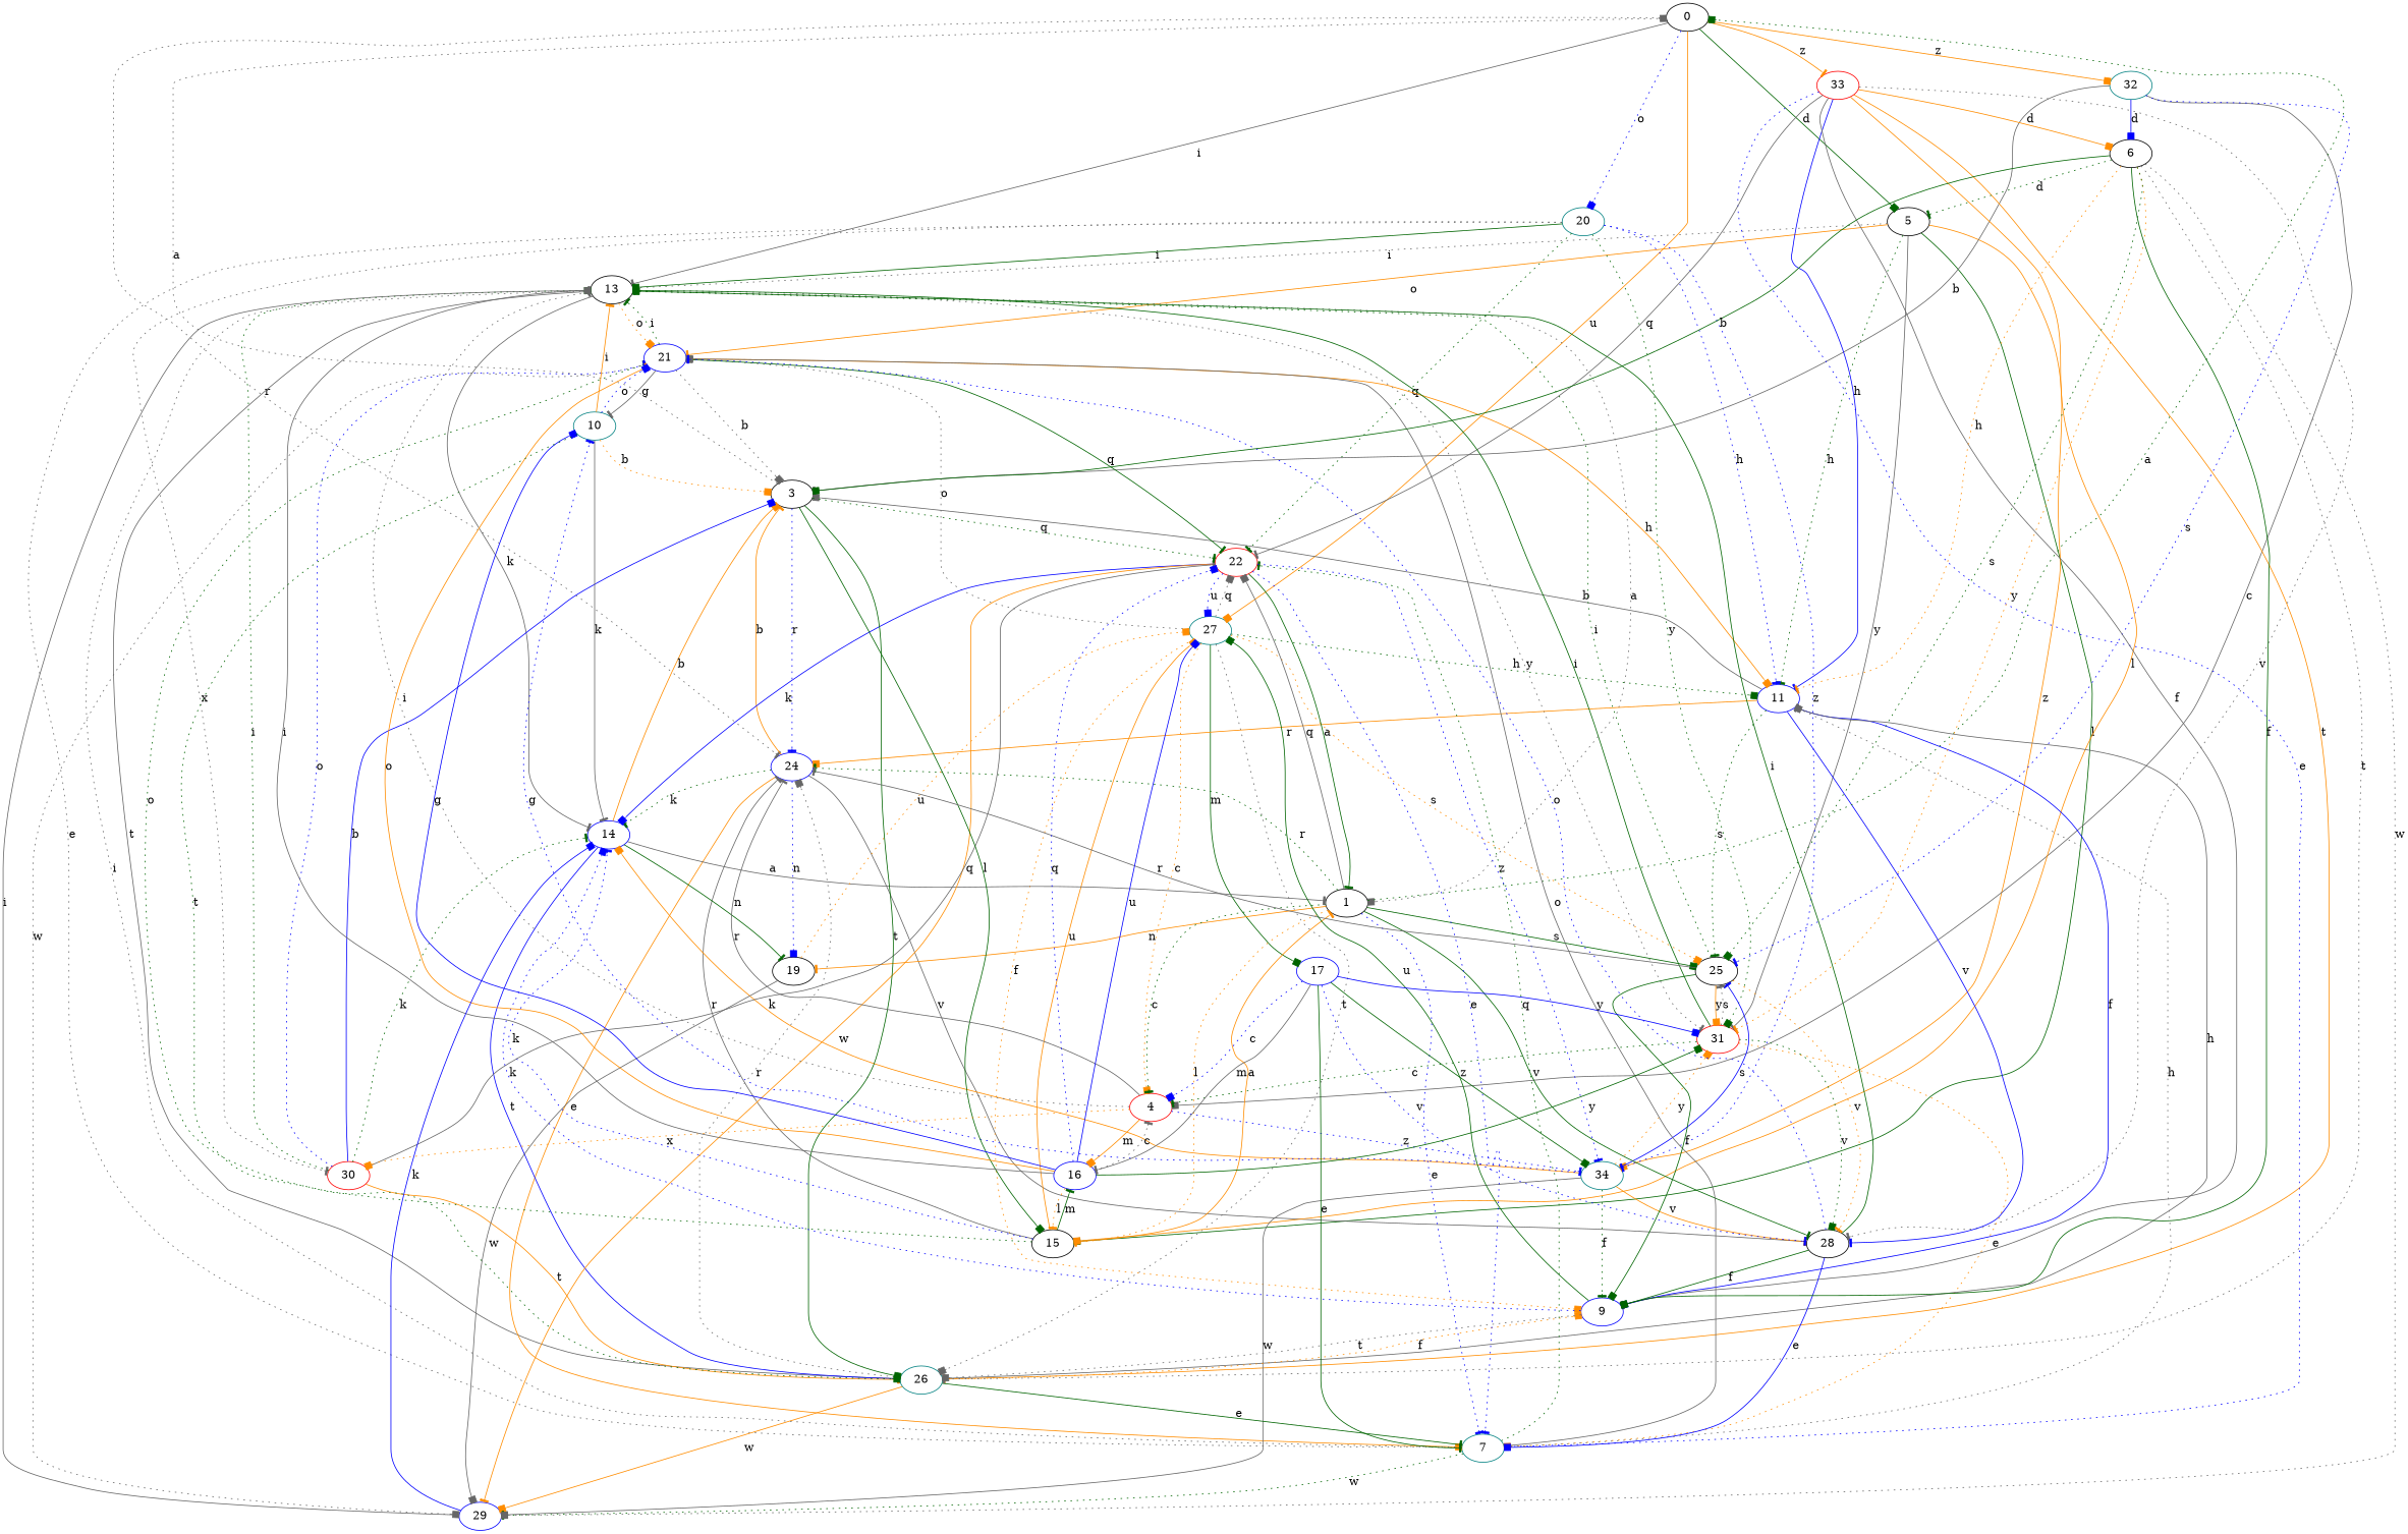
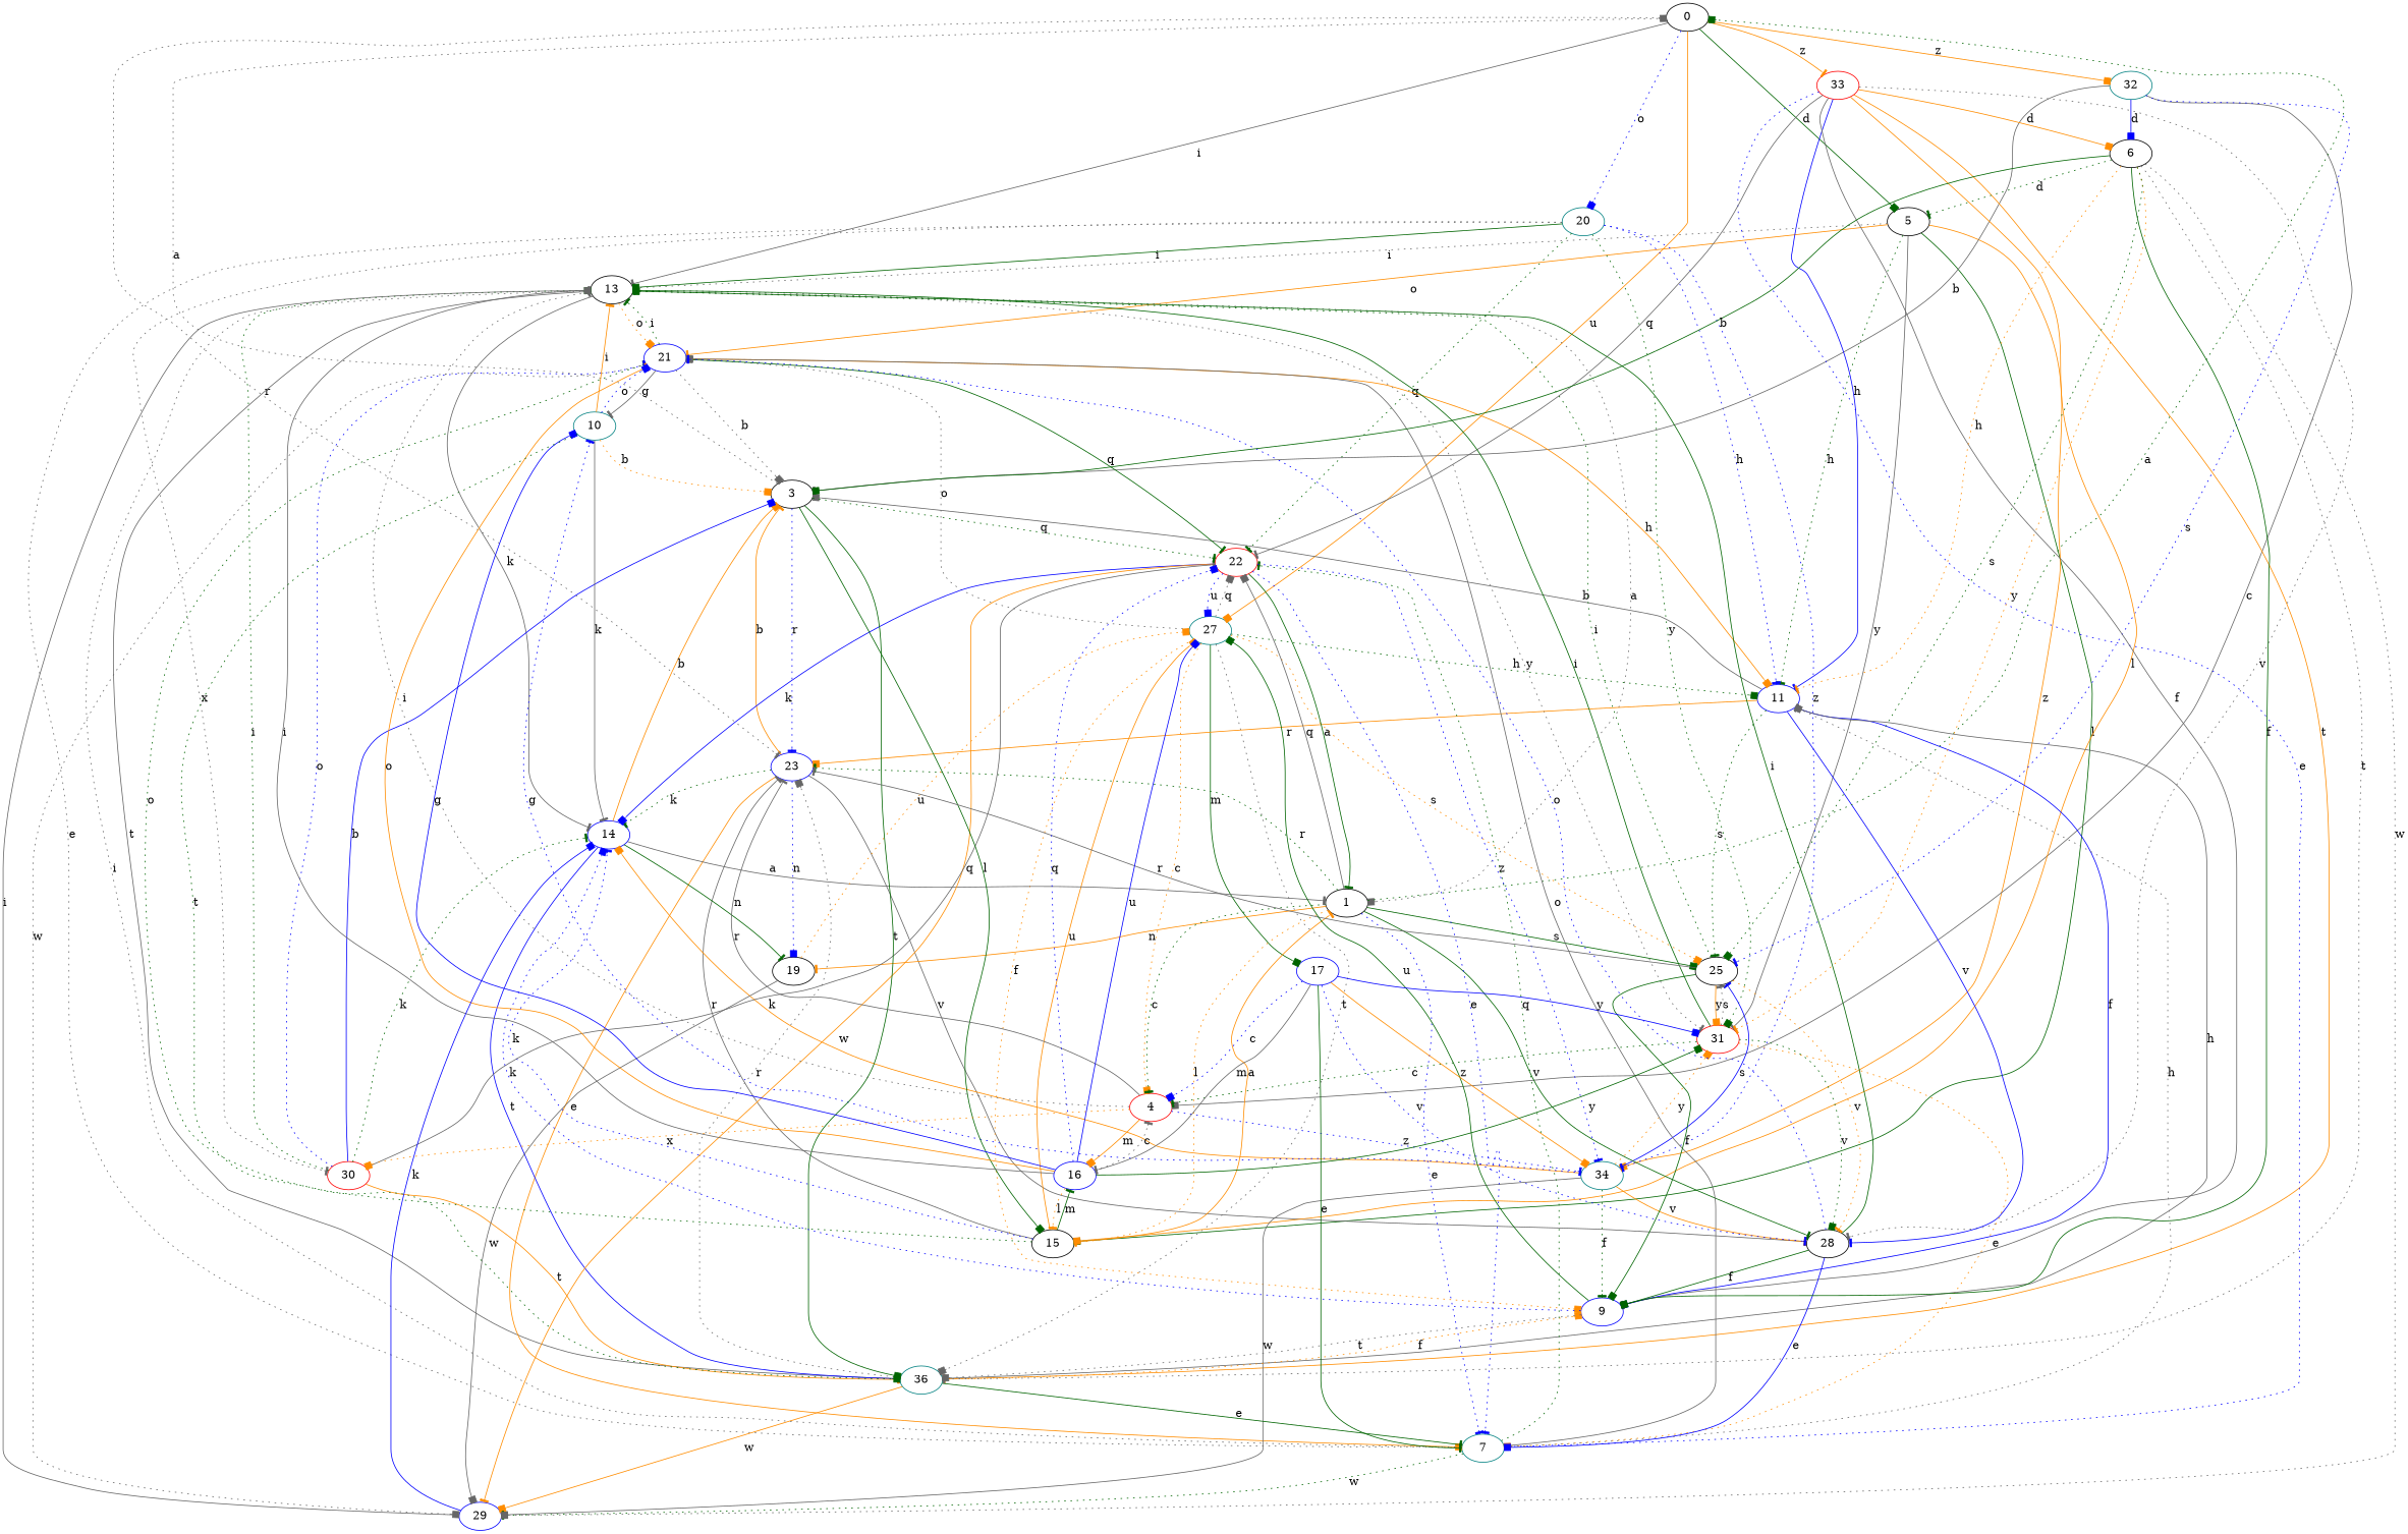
  strict digraph {
    node [color=black]
    edge [arrowhead=tee color=gray40 style=solid]
    0
    5
    13
    20 [color=teal]
-   23 [color=blue label=24]
+   23 [color=blue]
    27 [color=teal]
    32 [color=teal]
    33 [color=red]
    15
    34 [color=teal]
    11 [color=blue]
    21 [color=blue]
    31 [color=red]
    1
-   26 [color=teal]
+   26 [color=teal label=36]
    14 [color=blue]
    7 [color=teal]
    22 [color=red]
    30 [color=red]
    19
    28
    3
    4 [color=red]
    25
    9 [color=blue]
    17 [color=blue]
    6
    16 [color=blue]
    29 [color=blue]
    10 [color=teal]
    0 -> 5 [arrowhead=box color=darkgreen label=d]
    0 -> 13 [label=i]
    0 -> 20 [arrowhead=box color=blue label=o style=dotted]
    0 -> 23 [label=r style=dotted]
    0 -> 27 [arrowhead=box color=darkorange label=u]
    0 -> 32 [arrowhead=box color=darkorange label=z]
    0 -> 33 [color=darkorange label=z]
    5 -> 13 [label=i style=dotted]
    5 -> 15 [arrowhead=box color=darkgreen label=l]
    5 -> 34 [arrowhead=box color=darkorange label=z]
    5 -> 11 [color=darkgreen label=h style=dotted]
    5 -> 21 [color=darkorange label=o]
    5 -> 31 [label=y]
    13 -> 21 [arrowhead=box color=darkorange label=o style=dotted]
    13 -> 31 [label=y style=dotted]
    13 -> 1 [arrowhead=box label=a style=dotted]
    13 -> 26 [label=t]
    13 -> 14 [label=k]
    20 -> 13 [arrowhead=box color=darkgreen label=i]
    20 -> 34 [color=blue label=z style=dotted]
    20 -> 11 [color=blue label=h style=dotted]
    20 -> 31 [arrowhead=box color=darkgreen label=y style=dotted]
    20 -> 7 [label=e style=dotted]
    20 -> 22 [color=darkgreen label=q style=dotted]
    20 -> 30 [label=x style=dotted]
    23 -> 14 [color=darkgreen label=k style=dotted]
    23 -> 7 [arrowhead=box color=darkorange label=e]
    23 -> 19 [arrowhead=box color=blue label=n style=dotted]
    23 -> 28 [label=v]
    23 -> 3 [color=darkorange label=b]
    27 -> 11 [arrowhead=box color=darkgreen label=h style=dotted]
    27 -> 21 [arrowhead=box label=o style=dotted]
    27 -> 26 [arrowhead=box label=t style=dotted]
    27 -> 22 [arrowhead=box label=q style=dotted]
    27 -> 4 [arrowhead=box color=darkorange label=c style=dotted]
    27 -> 25 [arrowhead=box color=darkorange label=s style=dotted]
    27 -> 9 [arrowhead=box color=darkorange label=f style=dotted]
    27 -> 17 [arrowhead=box color=darkgreen label=m]
    32 -> 3 [label=b]
    32 -> 4 [arrowhead=box label=c]
    32 -> 25 [color=blue label=s style=dotted]
    32 -> 6 [arrowhead=box color=blue label=d]
    33 -> 15 [arrowhead=box color=darkorange label=l]
    33 -> 11 [color=blue label=h]
    33 -> 26 [color=darkorange label=t]
    33 -> 7 [arrowhead=box color=blue label=e style=dotted]
    33 -> 22 [label=q]
    33 -> 28 [label=v style=dotted]
    33 -> 9 [label=f]
    33 -> 6 [arrowhead=box color=darkorange label=d]
    15 -> 23 [label=r]
    15 -> 27 [arrowhead=box color=darkorange label=u]
    15 -> 21 [color=darkgreen label=o style=dotted]
    15 -> 1 [color=darkorange label=a]
    15 -> 14 [color=blue label=k style=dotted]
    15 -> 16 [color=darkgreen label=m]
    34 -> 31 [arrowhead=box color=darkorange label=y style=dotted]
    34 -> 14 [arrowhead=box color=darkorange label=k]
    34 -> 28 [color=darkorange label=v]
    34 -> 25 [color=blue label=s]
    34 -> 9 [color=darkgreen label=f style=dotted]
    34 -> 29 [arrowhead=box label=w]
    34 -> 10 [color=blue label=g style=dotted]
    11 -> 23 [arrowhead=box color=darkorange label=r]
    11 -> 28 [color=blue label=v]
    11 -> 3 [arrowhead=box label=b]
    11 -> 25 [color=darkgreen label=s style=dotted]
    11 -> 9 [arrowhead=box color=blue label=f]
    21 -> 13 [color=darkgreen label=i style=dotted]
    21 -> 11 [arrowhead=box color=darkorange label=h]
    21 -> 22 [color=darkgreen label=q]
    21 -> 3 [arrowhead=box label=b style=dotted]
    21 -> 29 [arrowhead=box label=w style=dotted]
    21 -> 10 [label=g]
    31 -> 13 [color=darkgreen label=i]
    31 -> 7 [arrowhead=box color=darkorange label=e style=dotted]
    31 -> 28 [arrowhead=box color=darkgreen label=v style=dotted]
    31 -> 4 [color=darkgreen label=c style=dotted]
    31 -> 25 [label=s style=dotted]
    1 -> 0 [arrowhead=box color=darkgreen label=a style=dotted]
    1 -> 23 [color=darkgreen label=r style=dotted]
    1 -> 15 [color=darkorange label=l style=dotted]
    1 -> 7 [color=blue label=e style=dotted]
    1 -> 22 [arrowhead=box label=q]
    1 -> 19 [color=darkorange label=n]
    1 -> 28 [color=darkgreen label=v]
    1 -> 4 [color=darkgreen label=c style=dotted]
    1 -> 25 [arrowhead=box color=darkgreen label=s]
    26 -> 23 [arrowhead=box label=r style=dotted]
    26 -> 11 [label=h]
    26 -> 7 [color=darkgreen label=e]
    26 -> 9 [arrowhead=box color=darkorange label=f style=dotted]
    26 -> 29 [arrowhead=box color=darkorange label=w]
    14 -> 1 [label=a]
    14 -> 26 [color=blue label=t]
    14 -> 19 [color=darkgreen label=n]
    14 -> 3 [arrowhead=box color=darkorange label=b]
    7 -> 13 [label=i style=dotted]
    7 -> 11 [arrowhead=box label=h style=dotted]
    7 -> 21 [arrowhead=box label=o]
    7 -> 22 [color=darkgreen label=q style=dotted]
    7 -> 29 [color=darkgreen label=w style=dotted]
    22 -> 27 [arrowhead=box color=blue label=u style=dotted]
    22 -> 34 [color=blue label=z style=dotted]
    22 -> 1 [color=darkgreen label=a]
    22 -> 14 [arrowhead=box color=blue label=k]
    22 -> 7 [color=blue label=e style=dotted]
    22 -> 29 [color=darkorange label=w]
    30 -> 13 [arrowhead=box color=darkgreen label=i style=dotted]
    30 -> 21 [color=blue label=o style=dotted]
    30 -> 26 [color=darkorange label=t]
    30 -> 14 [color=darkgreen label=k style=dotted]
    30 -> 22 [label=q]
    30 -> 3 [arrowhead=box color=blue label=b]
    19 -> 27 [arrowhead=box color=darkorange label=u style=dotted]
    19 -> 29 [arrowhead=box label=w]
    28 -> 13 [arrowhead=box color=darkgreen label=i]
    28 -> 21 [color=blue label=o style=dotted]
    28 -> 7 [arrowhead=box color=blue label=e]
    28 -> 9 [arrowhead=box color=darkgreen label=f]
    3 -> 0 [arrowhead=box label=a style=dotted]
    3 -> 23 [color=blue label=r style=dotted]
    3 -> 15 [arrowhead=box color=darkgreen label=l]
    3 -> 26 [arrowhead=box color=darkgreen label=t]
    3 -> 22 [color=darkgreen label=q style=dotted]
    4 -> 13 [label=i style=dotted]
    4 -> 23 [label=r]
    4 -> 34 [color=blue label=z style=dotted]
    4 -> 30 [arrowhead=box color=darkorange label=x style=dotted]
    4 -> 16 [arrowhead=box color=darkorange label=m]
    25 -> 13 [arrowhead=box color=darkgreen label=i style=dotted]
    25 -> 23 [label=r]
    25 -> 31 [arrowhead=box color=darkorange label=y]
    25 -> 28 [color=darkorange label=v style=dotted]
    25 -> 9 [arrowhead=box color=darkgreen label=f]
    9 -> 27 [arrowhead=box color=darkgreen label=u]
    9 -> 26 [arrowhead=box label=t style=dotted]
    9 -> 14 [arrowhead=box color=blue label=k style=dotted]
-   17 -> 34 [arrowhead=box color=darkgreen label=z]
+   17 -> 34 [arrowhead=box color=darkorange label=z]
    17 -> 31 [arrowhead=box color=blue label=y]
    17 -> 7 [color=darkgreen label=e]
    17 -> 28 [color=blue label=v style=dotted]
    17 -> 4 [arrowhead=box color=blue label=c style=dotted]
    17 -> 16 [label=m]
    6 -> 5 [color=darkgreen label=d style=dotted]
    6 -> 11 [color=darkorange label=h style=dotted]
    6 -> 31 [color=darkorange label=y style=dotted]
    6 -> 26 [label=t style=dotted]
    6 -> 3 [arrowhead=box color=darkgreen label=b]
    6 -> 25 [arrowhead=box color=darkgreen label=s style=dotted]
    6 -> 9 [arrowhead=box color=darkgreen label=f]
    6 -> 29 [arrowhead=box label=w style=dotted]
    16 -> 13 [label=i]
    16 -> 27 [arrowhead=box color=blue label=u]
    16 -> 15 [color=darkorange label=l style=dotted]
    16 -> 21 [color=darkorange label=o]
    16 -> 31 [arrowhead=box color=darkgreen label=y]
    16 -> 22 [arrowhead=box color=blue label=q style=dotted]
    16 -> 4 [label=c style=dotted]
    16 -> 10 [arrowhead=box color=blue label=g]
    29 -> 13 [arrowhead=box label=i]
    29 -> 14 [arrowhead=box color=blue label=k]
    10 -> 13 [color=darkorange label=i]
    10 -> 21 [arrowhead=box color=blue label=o style=dotted]
    10 -> 26 [arrowhead=box color=darkgreen label=t style=dotted]
    10 -> 14 [label=k]
    10 -> 3 [arrowhead=box color=darkorange label=b style=dotted]
  }
